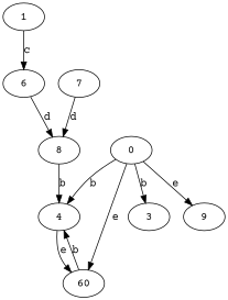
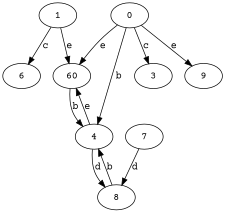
  strict digraph {
    fontname="Courier Prime"
    node [fontname="Courier Prime"]
    edge [fontname="Courier Prime"]
    1
    6
    n3 [label=60]
    4
    8
    0
    3
    9
    7
    1 -> 6 [label=c]
+   1 -> n3 [label=e]
    n3 -> 4 [label=b]
    4 -> n3 [label=e]
-   6 -> 8 [label=d]
+   4 -> 8 [label=d]
    8 -> 4 [label=b]
    0 -> n3 [label=e]
    0 -> 4 [label=b]
-   0 -> 3 [label=b]
+   0 -> 3 [label=c]
    0 -> 9 [label=e]
    7 -> 8 [label=d]
  }
